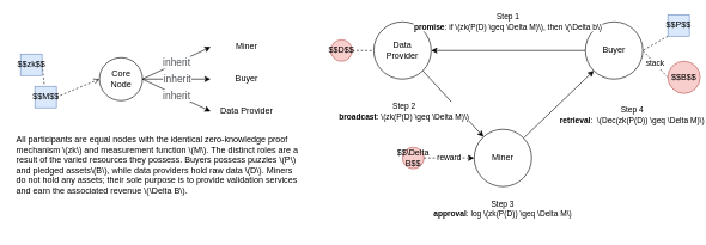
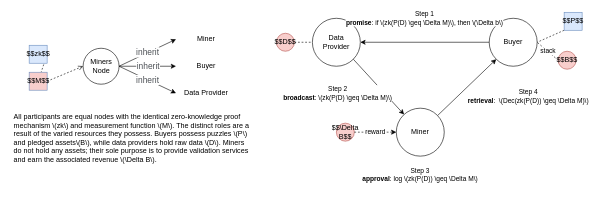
  <mxCell id="0" />
  <mxCell id="1" parent="0" />
  <mxCell id="2" value="Buyer" style="ellipse;whiteSpace=wrap;html=1;aspect=fixed;" parent="1" vertex="1"><mxGeometry x="815" y="30" width="80" height="80" as="geometry" /></mxCell>
  <mxCell id="3" value="Data&lt;br&gt;Provider" style="ellipse;whiteSpace=wrap;html=1;aspect=fixed;" parent="1" vertex="1"><mxGeometry x="520" y="30" width="80" height="80" as="geometry" /></mxCell>
  <mxCell id="4" value="Step 4&lt;br&gt;&lt;b&gt;retrieval&lt;/b&gt;:&amp;nbsp; \(Dec(zk(P(D)) \geq \Delta M)\)" style="orthogonalLoop=1;jettySize=auto;html=1;entryX=0;entryY=1;entryDx=0;entryDy=0;rounded=0;" parent="1" source="5" target="2" edge="1"><mxGeometry x="0.936" y="-81" relative="1" as="geometry"><mxPoint x="1" as="offset" /></mxGeometry></mxCell>
  <mxCell id="5" value="Miner" style="ellipse;whiteSpace=wrap;html=1;aspect=fixed;" parent="1" vertex="1"><mxGeometry x="660" y="180" width="80" height="80" as="geometry" /></mxCell>
  <mxCell id="6" value="Step 1&lt;br&gt;&lt;b&gt;promise&lt;/b&gt;: if \(zk(P(D) \geq \Delta M)\), then \(\Delta b\)" style="orthogonalLoop=1;jettySize=auto;html=1;exitX=0;exitY=0.5;exitDx=0;exitDy=0;entryX=1;entryY=0.5;entryDx=0;entryDy=0;rounded=0;" parent="1" source="2" target="3" edge="1"><mxGeometry y="-40" width="80" relative="1" as="geometry"><mxPoint x="890" y="-10" as="sourcePoint" /><mxPoint x="970" y="-10" as="targetPoint" /><mxPoint as="offset" /></mxGeometry></mxCell>
  <mxCell id="7" value="Step 2&lt;br&gt;&lt;b&gt;broadcast&lt;/b&gt;: \(zk(P(D) \geq \Delta M)\)" style="orthogonalLoop=1;jettySize=auto;html=1;exitX=1;exitY=1;exitDx=0;exitDy=0;rounded=0;" parent="1" source="3" target="5" edge="1"><mxGeometry x="-0.612" y="-58" width="80" relative="1" as="geometry"><mxPoint x="540" y="70" as="sourcePoint" /><mxPoint x="620" y="70" as="targetPoint" /><mxPoint as="offset" /></mxGeometry></mxCell>
  <mxCell id="8" style="edgeStyle=none;rounded=0;orthogonalLoop=1;jettySize=auto;html=1;exitX=0;exitY=1;exitDx=0;exitDy=0;entryX=1;entryY=0.5;entryDx=0;entryDy=0;dashed=1;endArrow=none;endFill=0;" parent="1" source="9" target="2" edge="1"><mxGeometry relative="1" as="geometry" /></mxCell>
- <mxCell id="9" value="$$P$$" style="whiteSpace=wrap;html=1;aspect=fixed;fillColor=#dae8fc;strokeColor=#6c8ebf;" parent="1" vertex="1"><mxGeometry x="930" y="20" width="30" height="30" as="geometry" /></mxCell>
+ <mxCell id="9" value="$$P$$" style="whiteSpace=wrap;html=1;aspect=fixed;fillColor=#dae8fc;strokeColor=#6c8ebf;" parent="1" vertex="1"><mxGeometry x="940" y="20" width="30" height="30" as="geometry" /></mxCell>
  <mxCell id="10" value="stack" style="edgeStyle=none;rounded=0;orthogonalLoop=1;jettySize=auto;html=1;exitX=0;exitY=0.5;exitDx=0;exitDy=0;entryX=1;entryY=0.5;entryDx=0;entryDy=0;dashed=1;endArrow=none;endFill=0;" parent="1" source="11" target="2" edge="1"><mxGeometry relative="1" as="geometry" /></mxCell>
- <mxCell id="11" value="$$B$$" style="ellipse;whiteSpace=wrap;html=1;aspect=fixed;fillColor=#f8cecc;strokeColor=#b85450;" parent="1" vertex="1"><mxGeometry x="930" y="85" width="45" height="45" as="geometry" /></mxCell>
+ <mxCell id="11" value="$$B$$" style="ellipse;whiteSpace=wrap;html=1;aspect=fixed;fillColor=#f8cecc;strokeColor=#b85450;" parent="1" vertex="1"><mxGeometry x="930" y="85" width="30" height="30" as="geometry" /></mxCell>
  <mxCell id="12" style="edgeStyle=none;rounded=0;orthogonalLoop=1;jettySize=auto;html=1;exitX=1;exitY=0.5;exitDx=0;exitDy=0;entryX=0;entryY=0.5;entryDx=0;entryDy=0;dashed=1;endArrow=none;endFill=0;" parent="1" source="13" target="3" edge="1"><mxGeometry relative="1" as="geometry" /></mxCell>
  <mxCell id="13" value="$$D$$" style="ellipse;whiteSpace=wrap;html=1;aspect=fixed;fillColor=#f8cecc;strokeColor=#b85450;" parent="1" vertex="1"><mxGeometry x="460" y="55" width="30" height="30" as="geometry" /></mxCell>
  <mxCell id="14" value="&lt;span style=&quot;color: rgb(0, 0, 0); font-family: Helvetica; font-size: 11px; font-style: normal; font-variant-ligatures: normal; font-variant-caps: normal; font-weight: 400; letter-spacing: normal; orphans: 2; text-indent: 0px; text-transform: none; widows: 2; word-spacing: 0px; -webkit-text-stroke-width: 0px; background-color: rgb(255, 255, 255); text-decoration-thickness: initial; text-decoration-style: initial; text-decoration-color: initial; float: none; display: inline !important;&quot;&gt;Step 3&lt;/span&gt;&lt;br style=&quot;border-color: var(--border-color); color: rgb(0, 0, 0); font-family: Helvetica; font-size: 11px; font-style: normal; font-variant-ligatures: normal; font-variant-caps: normal; font-weight: 400; letter-spacing: normal; orphans: 2; text-indent: 0px; text-transform: none; widows: 2; word-spacing: 0px; -webkit-text-stroke-width: 0px; text-decoration-thickness: initial; text-decoration-style: initial; text-decoration-color: initial;&quot;&gt;&lt;span style=&quot;color: rgb(0, 0, 0); font-family: Helvetica; font-size: 11px; font-style: normal; font-variant-ligatures: normal; font-variant-caps: normal; letter-spacing: normal; orphans: 2; text-indent: 0px; text-transform: none; widows: 2; word-spacing: 0px; -webkit-text-stroke-width: 0px; background-color: rgb(255, 255, 255); text-decoration-thickness: initial; text-decoration-style: initial; text-decoration-color: initial; float: none; display: inline !important;&quot;&gt;&lt;b&gt;approval&lt;/b&gt;&lt;/span&gt;&lt;span style=&quot;color: rgb(0, 0, 0); font-family: Helvetica; font-size: 11px; font-style: normal; font-variant-ligatures: normal; font-variant-caps: normal; font-weight: 400; letter-spacing: normal; orphans: 2; text-indent: 0px; text-transform: none; widows: 2; word-spacing: 0px; -webkit-text-stroke-width: 0px; background-color: rgb(255, 255, 255); text-decoration-thickness: initial; text-decoration-style: initial; text-decoration-color: initial; float: none; display: inline !important;&quot;&gt;: log \(zk(P(D)) \geq \Delta M\)&lt;/span&gt;" style="text;whiteSpace=wrap;html=1;align=center;" parent="1" vertex="1"><mxGeometry x="590" y="270" width="220" height="50" as="geometry" /></mxCell>
  <mxCell id="15" value="$$\Delta B$$" style="ellipse;whiteSpace=wrap;html=1;aspect=fixed;fillColor=#f8cecc;strokeColor=#b85450;" parent="1" vertex="1"><mxGeometry x="560" y="205" width="30" height="30" as="geometry" /></mxCell>
  <mxCell id="16" value="reward" style="edgeStyle=none;rounded=0;orthogonalLoop=1;jettySize=auto;html=1;exitX=1;exitY=0.5;exitDx=0;exitDy=0;entryX=0;entryY=0.5;entryDx=0;entryDy=0;dashed=1;" parent="1" source="15" target="5" edge="1"><mxGeometry relative="1" as="geometry"><mxPoint x="1034.393" y="104.393" as="sourcePoint" /><mxPoint x="1008.284" y="58.284" as="targetPoint" /></mxGeometry></mxCell>
  <mxCell id="17" value="&lt;meta charset=&quot;utf-8&quot;&gt;&lt;span style=&quot;color: rgb(77, 81, 86); font-family: arial, sans-serif; font-size: 14px; font-style: normal; font-variant-ligatures: normal; font-variant-caps: normal; font-weight: 400; letter-spacing: normal; orphans: 2; text-align: left; text-indent: 0px; text-transform: none; widows: 2; word-spacing: 0px; -webkit-text-stroke-width: 0px; background-color: rgb(255, 255, 255); text-decoration-thickness: initial; text-decoration-style: initial; text-decoration-color: initial; float: none; display: inline !important;&quot;&gt;inherit&lt;/span&gt;" style="edgeStyle=none;orthogonalLoop=1;jettySize=auto;html=1;rounded=0;exitX=1;exitY=0.5;exitDx=0;exitDy=0;entryX=0;entryY=0.5;entryDx=0;entryDy=0;" parent="1" source="18" target="25" edge="1"><mxGeometry width="80" relative="1" as="geometry"><mxPoint x="317.5" y="-360" as="sourcePoint" /><mxPoint x="427.5" y="0" as="targetPoint" /><Array as="points" /></mxGeometry></mxCell>
- <mxCell id="18" value="Core&lt;br&gt;Node" style="ellipse;whiteSpace=wrap;html=1;aspect=fixed;" parent="1" vertex="1"><mxGeometry x="137.5" y="80" width="60" height="60" as="geometry" /></mxCell>
+ <mxCell id="18" value="Miners&lt;br&gt;Node" style="ellipse;whiteSpace=wrap;html=1;aspect=fixed;" parent="1" vertex="1"><mxGeometry x="137.5" y="80" width="60" height="60" as="geometry" /></mxCell>
  <mxCell id="19" style="edgeStyle=none;rounded=0;orthogonalLoop=1;jettySize=auto;html=1;exitX=1;exitY=0.5;exitDx=0;exitDy=0;dashed=1;endArrow=none;endFill=0;" parent="1" source="20" target="22" edge="1"><mxGeometry relative="1" as="geometry" /></mxCell>
- <mxCell id="20" value="$$zk$$" style="whiteSpace=wrap;html=1;aspect=fixed;fillColor=#dae8fc;strokeColor=#6c8ebf;" parent="1" vertex="1"><mxGeometry x="27.5" y="75" width="30" height="30" as="geometry" /></mxCell>
+ <mxCell id="20" value="$$zk$$" style="whiteSpace=wrap;html=1;aspect=fixed;fillColor=#dae8fc;strokeColor=#6c8ebf;" parent="1" vertex="1"><mxGeometry x="47.5" y="75" width="30" height="30" as="geometry" /></mxCell>
  <mxCell id="21" style="edgeStyle=none;rounded=0;orthogonalLoop=1;jettySize=auto;html=1;exitX=1;exitY=0.5;exitDx=0;exitDy=0;dashed=1;endArrow=open;endFill=0;entryX=0;entryY=0.5;entryDx=0;entryDy=0;" parent="1" source="22" target="18" edge="1"><mxGeometry relative="1" as="geometry"><mxPoint x="127.5" y="110" as="targetPoint" /></mxGeometry></mxCell>
- <mxCell id="22" value="$$M$$" style="whiteSpace=wrap;html=1;aspect=fixed;fillColor=#dae8fc;strokeColor=#6c8ebf;" parent="1" vertex="1"><mxGeometry x="47.5" y="120" width="30" height="30" as="geometry" /></mxCell>
+ <mxCell id="22" value="$$M$$" style="whiteSpace=wrap;html=1;aspect=fixed;fillColor=#f8cecc;strokeColor=#6c8ebf;" parent="1" vertex="1"><mxGeometry x="47.5" y="120" width="30" height="30" as="geometry" /></mxCell>
  <mxCell id="23" value="Buyer" style="whiteSpace=wrap;html=1;fillColor=none;strokeColor=none;" parent="1" vertex="1"><mxGeometry x="292.5" y="95" width="100" height="30" as="geometry" /></mxCell>
  <mxCell id="24" value="Data Provider" style="whiteSpace=wrap;html=1;fillColor=none;strokeColor=none;" parent="1" vertex="1"><mxGeometry x="292.5" y="140" width="100" height="30" as="geometry" /></mxCell>
  <mxCell id="25" value="Miner" style="whiteSpace=wrap;html=1;fillColor=none;strokeColor=none;" parent="1" vertex="1"><mxGeometry x="292.5" y="50" width="100" height="30" as="geometry" /></mxCell>
  <mxCell id="26" value="&lt;meta charset=&quot;utf-8&quot;&gt;&lt;span style=&quot;color: rgb(77, 81, 86); font-family: arial, sans-serif; font-size: 14px; font-style: normal; font-variant-ligatures: normal; font-variant-caps: normal; font-weight: 400; letter-spacing: normal; orphans: 2; text-align: left; text-indent: 0px; text-transform: none; widows: 2; word-spacing: 0px; -webkit-text-stroke-width: 0px; background-color: rgb(255, 255, 255); text-decoration-thickness: initial; text-decoration-style: initial; text-decoration-color: initial; float: none; display: inline !important;&quot;&gt;inherit&lt;/span&gt;" style="edgeStyle=none;orthogonalLoop=1;jettySize=auto;html=1;rounded=0;exitX=1;exitY=0.5;exitDx=0;exitDy=0;entryX=0;entryY=0.5;entryDx=0;entryDy=0;" parent="1" source="18" target="23" edge="1"><mxGeometry width="80" relative="1" as="geometry"><mxPoint x="197.5" y="80" as="sourcePoint" /><mxPoint x="317.5" y="50" as="targetPoint" /><Array as="points" /></mxGeometry></mxCell>
  <mxCell id="27" value="&lt;meta charset=&quot;utf-8&quot;&gt;&lt;span style=&quot;color: rgb(77, 81, 86); font-family: arial, sans-serif; font-size: 14px; font-style: normal; font-variant-ligatures: normal; font-variant-caps: normal; font-weight: 400; letter-spacing: normal; orphans: 2; text-align: left; text-indent: 0px; text-transform: none; widows: 2; word-spacing: 0px; -webkit-text-stroke-width: 0px; background-color: rgb(255, 255, 255); text-decoration-thickness: initial; text-decoration-style: initial; text-decoration-color: initial; float: none; display: inline !important;&quot;&gt;inherit&lt;/span&gt;" style="edgeStyle=none;orthogonalLoop=1;jettySize=auto;html=1;rounded=0;exitX=1;exitY=0.5;exitDx=0;exitDy=0;entryX=0;entryY=0.5;entryDx=0;entryDy=0;" parent="1" source="18" target="24" edge="1"><mxGeometry width="80" relative="1" as="geometry"><mxPoint x="207.5" y="90" as="sourcePoint" /><mxPoint x="327.5" y="60" as="targetPoint" /><Array as="points" /></mxGeometry></mxCell>
  <mxCell id="28" value="All participants are equal nodes with the identical zero-knowledge proof mechanism \(zk\) and measurement function \(M\). The distinct roles are a result of the varied resources they possess. Buyers possess puzzles \(P\) and pledged assets\(B\), while data providers hold raw data \(D\). Miners do not hold any assets; their sole purpose is to provide validation services and earn the associated revenue \(\Delta B\)." style="text;html=1;strokeColor=none;fillColor=none;align=left;verticalAlign=middle;whiteSpace=wrap;rounded=0;dashed=1;" parent="1" vertex="1"><mxGeometry x="20" y="180" width="400" height="100" as="geometry" /></mxCell>
